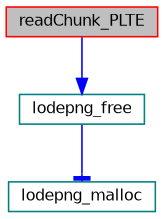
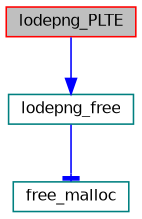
  digraph {
    rankdir=TB
    node [color=teal fillcolor=white fontname=Helvetica fontsize=10 shape=record style=filled]
    edge [color=blue fontname=Helvetica fontsize=10 labelfontname=Helvetica labelfontsize=10 style=solid]
-   n1 [color=red fillcolor=grey75 fontcolor=black height=0.2 label=readChunk_PLTE width=0.4]
+   n1 [color=red fillcolor=grey75 fontcolor=black height=0.2 label=lodepng_PLTE width=0.4]
    n2 [height=0.2 label=lodepng_free width=0.4]
-   n3 [height=0.2 label=lodepng_malloc width=0.4]
+   n3 [height=0.2 label=free_malloc width=0.4]
    n1 -> n2 [arrowhead=normal]
    n2 -> n3 [arrowhead=tee]
  }
